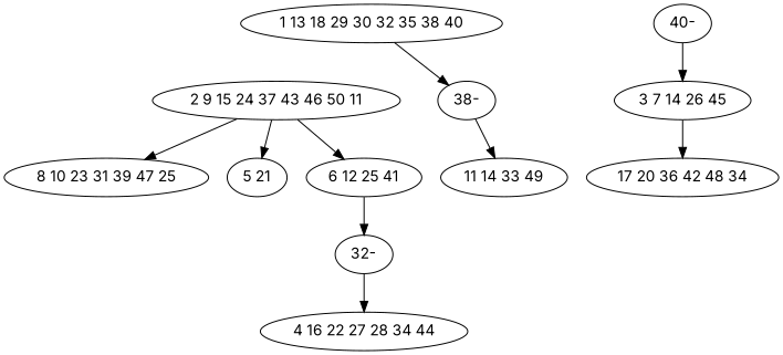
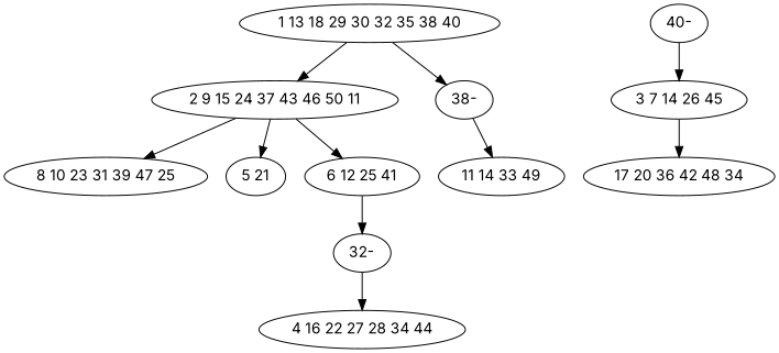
  digraph {
    fontname=Inter
    node [fontname=Inter]
    edge [fontname=Inter]
    n1 [label="1 13 18 29 30 32 35 38 40"]
    n2 [label="2 9 15 24 37 43 46 50 11"]
    n3 [label="38-"]
    n4 [label="8 10 23 31 39 47 25"]
    n5 [label="5 21"]
    n6 [label="6 12 25 41"]
    n7 [label="11 14 33 49"]
    n8 [label="40-"]
    n9 [label="3 7 14 26 45"]
    n10 [label="32-"]
    n11 [label="17 20 36 42 48 34"]
    n12 [label="4 16 22 27 28 34 44"]
+   n1 -> n2
    n1 -> n3
    n2 -> n4
    n2 -> n5
    n2 -> n6
    n3 -> n7
    n6 -> n10
    n8 -> n9
    n9 -> n11
    n10 -> n12
  }
